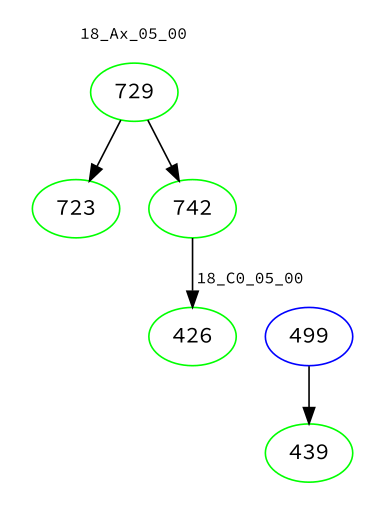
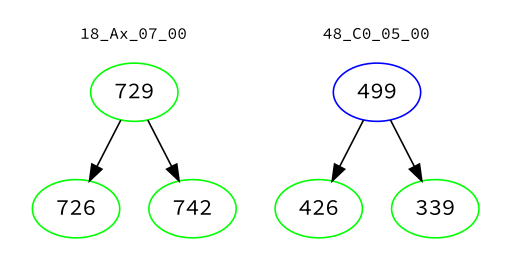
  digraph {
    fontname="Source Code Pro"
    node [color=green fontname="Source Code Pro"]
    edge [color=black fontname="Source Code Pro"]
    n1 [label=729]
-   n2 [label=723]
+   n2 [label=726]
    n3 [label=742]
    n4 [color=blue label=499]
    n5 [label=426]
-   n6 [label=439]
+   n6 [label=339]
    subgraph cluster_1 {
      color=white
      fontsize=10
-     label="18_Ax_05_00"
+     label="18_Ax_07_00"
      n1
      n2
      n3
    }
    subgraph cluster_2 {
      color=white
      fontsize=10
-     label="18_C0_05_00"
+     label="48_C0_05_00"
      n4
      n5
      n6
    }
    n1 -> n2
    n1 -> n3
-   n3 -> n5
+   n4 -> n5
    n4 -> n6
  }
